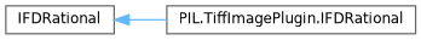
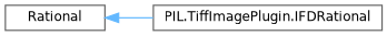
  digraph {
    rankdir=LR
    node [color=grey40 fillcolor=white fontname=Helvetica fontsize=10 shape=box style=filled]
-   n1 [height=0.2 label=IFDRational width=0.4]
+   n1 [height=0.2 label=Rational width=0.4]
    n2 [height=0.2 label="PIL.TiffImagePlugin.IFDRational" width=0.4]
    n1 -> n2 [color=steelblue1 dir=back fontname=Helvetica fontsize=10 labelfontname=Helvetica labelfontsize=10 style=solid]
  }
